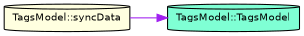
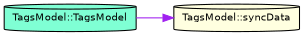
  digraph {
    rankdir=RL
    node [color=black fontname=Helvetica fontsize=10 shape=cylinder style=filled]
    n1 [fillcolor=lightyellow fontcolor=black height=0.2 label="TagsModel::syncData" width=0.4]
    n2 [fillcolor=aquamarine height=0.2 label="TagsModel::TagsModel" width=0.4]
-   n2 -> n1 [color=purple dir=back fontname=Helvetica fontsize=10 labelfontname=Helvetica labelfontsize=10 style=solid]
+   n1 -> n2 [color=purple dir=back fontname=Helvetica fontsize=10 labelfontname=Helvetica labelfontsize=10 style=solid]
  }
